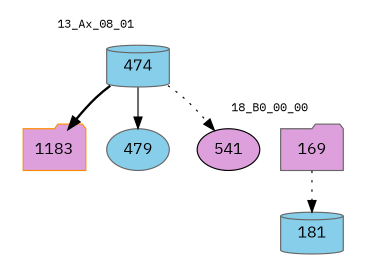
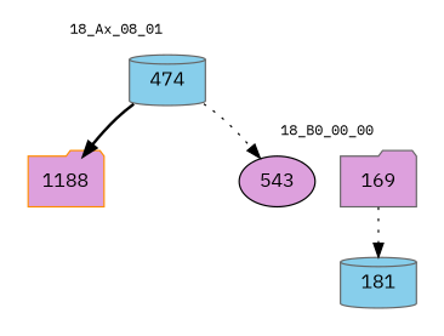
  digraph {
    fontname="IBM Plex Mono"
    node [color=gray40 fillcolor=skyblue fontname="IBM Plex Mono" shape=cylinder style=filled]
    edge [color=black fontname="IBM Plex Mono" style=dotted]
    n1 [label=474]
-   n2 [color=darkorange fillcolor=plum label=1183 shape=folder]
-   n3 [label=479 shape=ellipse]
+   n2 [color=darkorange fillcolor=plum label=1188 shape=folder]
    n4 [fillcolor=plum label=169 shape=folder]
-   n5 [color=black fillcolor=plum label=541 shape=ellipse]
+   n5 [color=black fillcolor=plum label=543 shape=ellipse]
    n6 [label=181]
    subgraph cluster_1 {
      color=white
      fontsize=10
-     label="13_Ax_08_01"
+     label="18_Ax_08_01"
      n1
      n2
-     n3
    }
    subgraph cluster_2 {
      color=white
      fontsize=10
      label="18_B0_00_00"
      n4
      n5
      n6
    }
    n1 -> n2 [style=bold]
-   n1 -> n3 [style=solid]
    n1 -> n5
    n4 -> n6
  }
